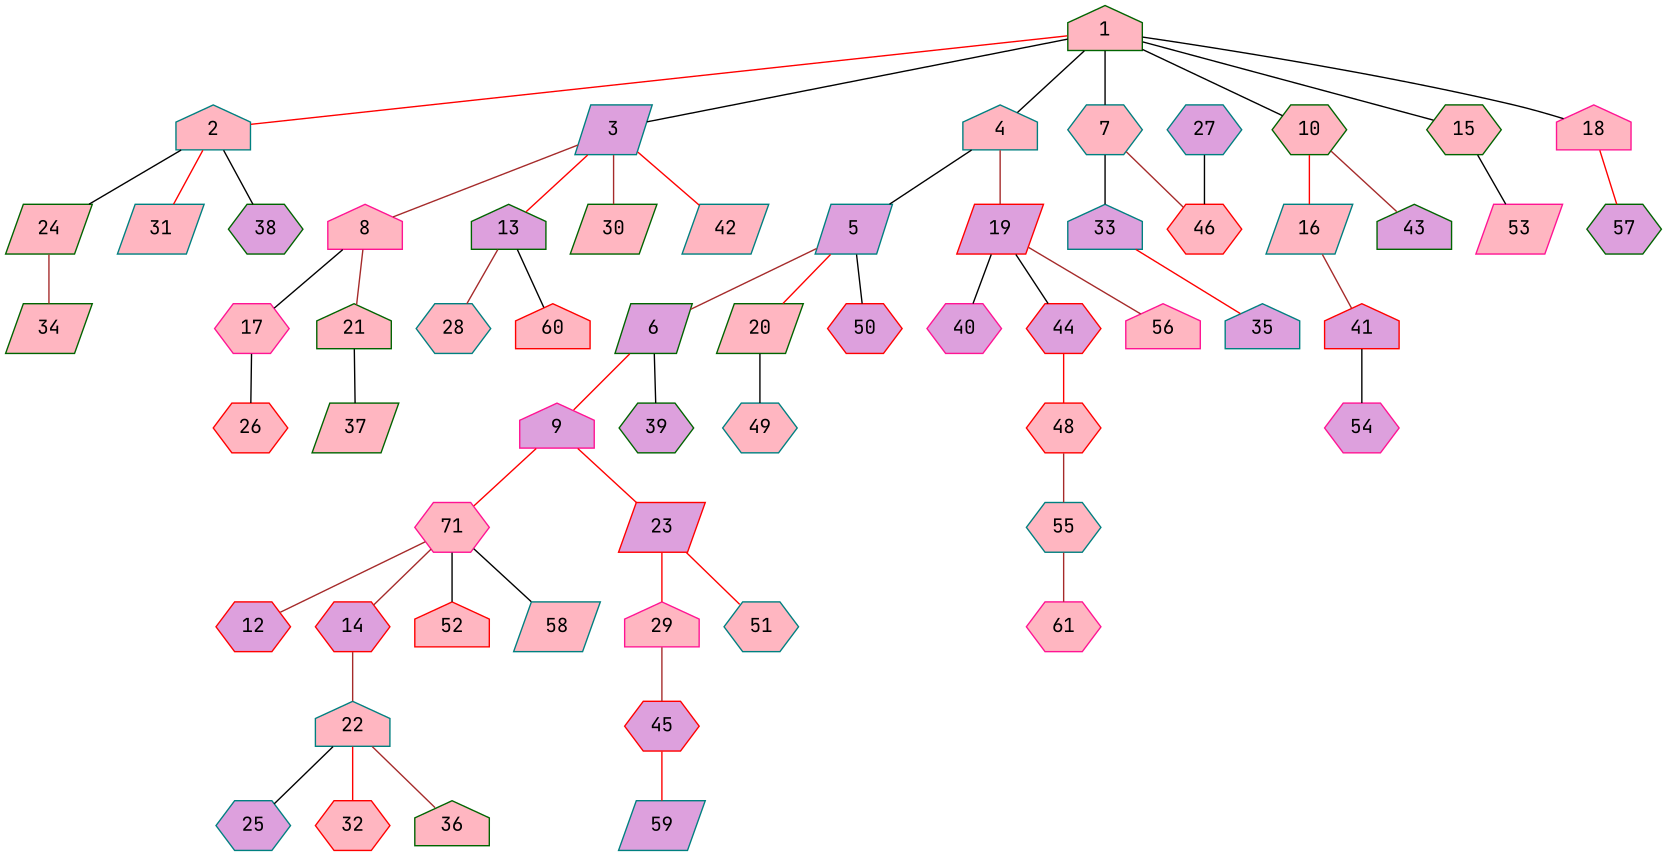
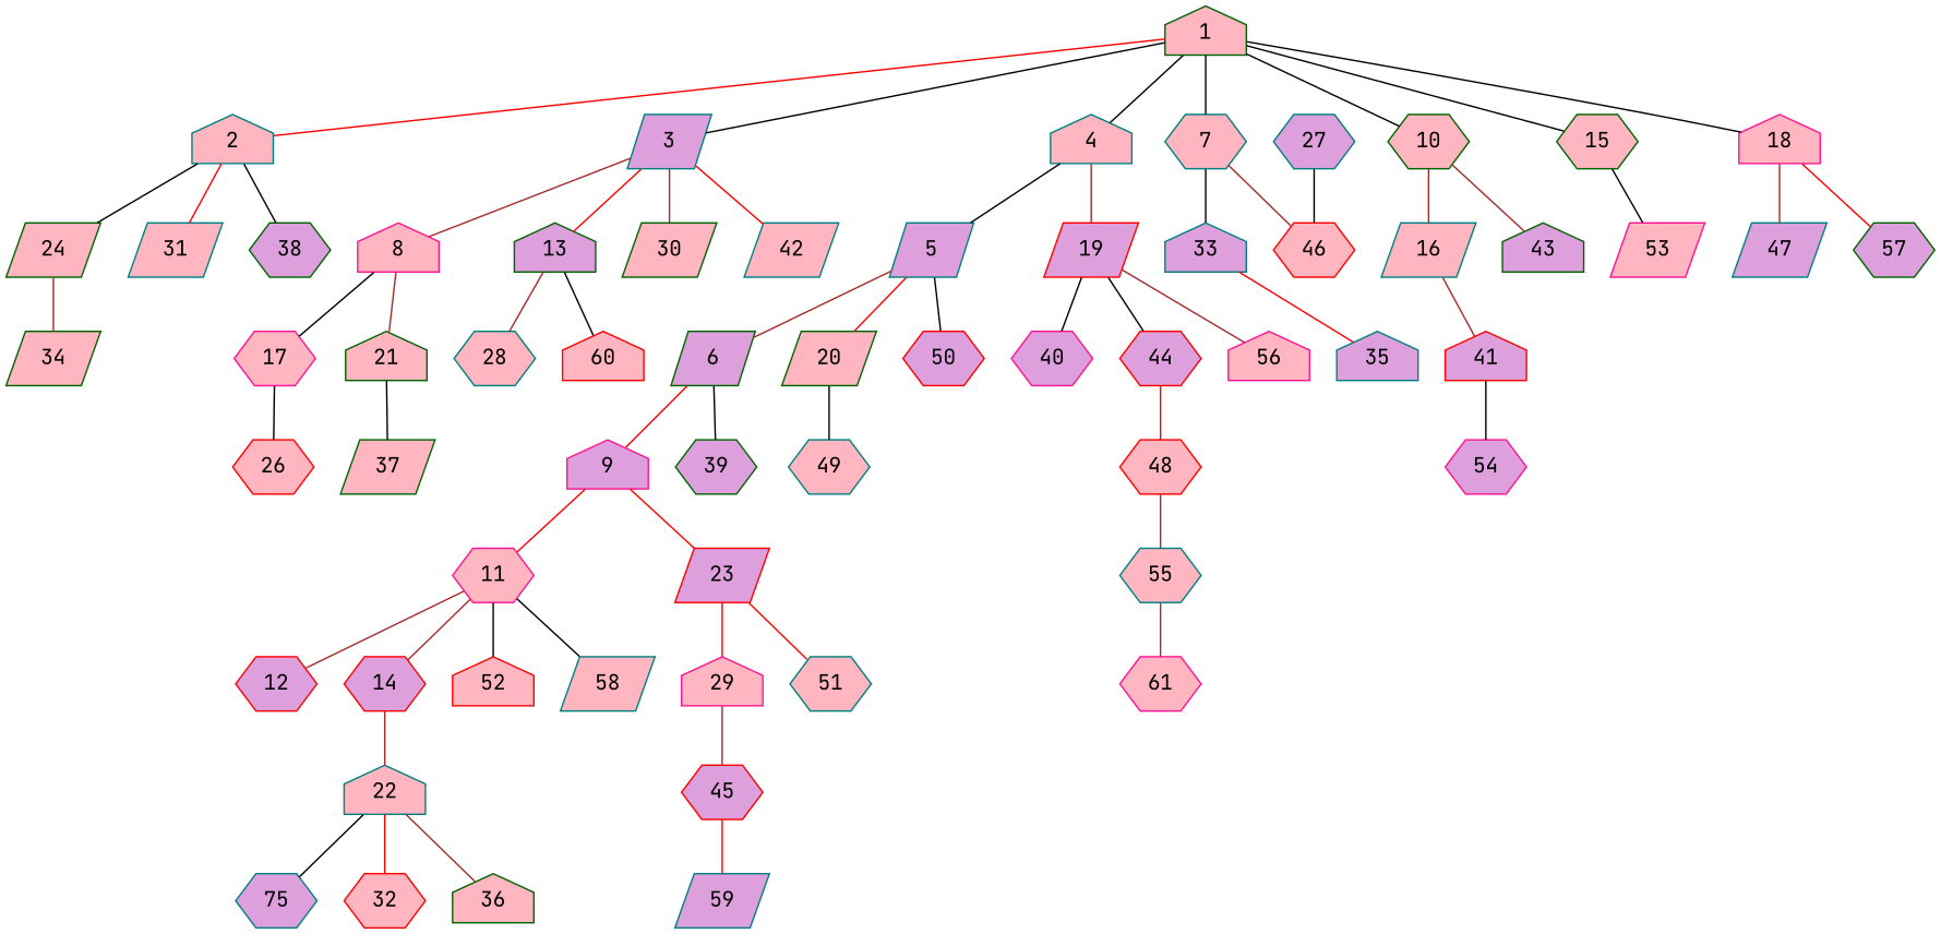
  graph {
    fontname="JetBrains Mono"
    node [color=teal fillcolor=lightpink fontname="JetBrains Mono" shape=hexagon style=filled]
    edge [color=black fontname="JetBrains Mono"]
    1 [color=darkgreen shape=house]
    2 [shape=house]
    3 [fillcolor=plum shape=parallelogram]
    4 [shape=house]
    7
    10 [color=darkgreen]
    15 [color=darkgreen]
    18 [color=deeppink shape=house]
    24 [color=darkgreen shape=parallelogram]
    31 [shape=parallelogram]
    38 [color=darkgreen fillcolor=plum]
    8 [color=deeppink shape=house]
    13 [color=darkgreen fillcolor=plum shape=house]
    30 [color=darkgreen shape=parallelogram]
    42 [shape=parallelogram]
    5 [fillcolor=plum shape=parallelogram]
    19 [color=red fillcolor=plum shape=parallelogram]
    33 [fillcolor=plum shape=house]
    46 [color=red]
    16 [shape=parallelogram]
    43 [color=darkgreen fillcolor=plum shape=house]
    53 [color=deeppink shape=parallelogram]
+   47 [fillcolor=plum shape=parallelogram]
    57 [color=darkgreen fillcolor=plum]
    34 [color=darkgreen shape=parallelogram]
    17 [color=deeppink]
    21 [color=darkgreen shape=house]
    28
    60 [color=red shape=house]
    6 [color=darkgreen fillcolor=plum shape=parallelogram]
    20 [color=darkgreen shape=parallelogram]
    50 [color=red fillcolor=plum]
    40 [color=deeppink fillcolor=plum]
    44 [color=red fillcolor=plum]
    56 [color=deeppink shape=house]
    9 [color=deeppink fillcolor=plum shape=house]
    39 [color=darkgreen fillcolor=plum]
    49
-   11 [color=deeppink label=71]
+   11 [color=deeppink]
    23 [color=red fillcolor=plum shape=parallelogram]
    27 [fillcolor=plum]
    35 [fillcolor=plum shape=house]
    26 [color=red]
    37 [color=darkgreen shape=parallelogram]
    12 [color=red fillcolor=plum]
    14 [color=red fillcolor=plum]
    52 [color=red shape=house]
    58 [shape=parallelogram]
    29 [color=deeppink shape=house]
    51
    41 [color=red fillcolor=plum shape=house]
    22 [shape=house]
-   25 [fillcolor=plum]
+   25 [fillcolor=plum label=75]
    32 [color=red]
    36 [color=darkgreen shape=house]
    54 [color=deeppink fillcolor=plum]
    48 [color=red]
    45 [color=red fillcolor=plum]
    59 [fillcolor=plum shape=parallelogram]
    55
    61 [color=deeppink]
    1 -- 2 [color=red]
    1 -- 3
    1 -- 4
    1 -- 7
    1 -- 10
    1 -- 15
    1 -- 18
    2 -- 24
    2 -- 31 [color=red]
    2 -- 38
    3 -- 8 [color=brown]
    3 -- 13 [color=red]
    3 -- 30 [color=brown]
    3 -- 42 [color=red]
    4 -- 5
    4 -- 19 [color=brown]
    7 -- 33
    7 -- 46 [color=brown]
    10 -- 16 [color=red]
    10 -- 43 [color=brown]
    15 -- 53
+   18 -- 47 [color=brown]
    18 -- 57 [color=red]
    24 -- 34 [color=brown]
    8 -- 17
    8 -- 21 [color=brown]
    13 -- 28 [color=brown]
    13 -- 60
    5 -- 6 [color=brown]
    5 -- 20 [color=red]
    5 -- 50
    19 -- 40
    19 -- 44
    19 -- 56 [color=brown]
    33 -- 35 [color=red]
    16 -- 41 [color=brown]
    17 -- 26
    21 -- 37
    6 -- 9 [color=red]
    6 -- 39
    20 -- 49
    44 -- 48 [color=red]
    9 -- 11 [color=red]
    9 -- 23 [color=red]
    11 -- 12 [color=brown]
    11 -- 14 [color=brown]
    11 -- 52
    11 -- 58
    23 -- 29 [color=red]
    23 -- 51 [color=red]
    27 -- 46
    14 -- 22 [color=brown]
    29 -- 45 [color=brown]
    41 -- 54
    22 -- 25
    22 -- 32 [color=red]
    22 -- 36 [color=brown]
    48 -- 55 [color=brown]
    45 -- 59 [color=red]
    55 -- 61 [color=brown]
  }
